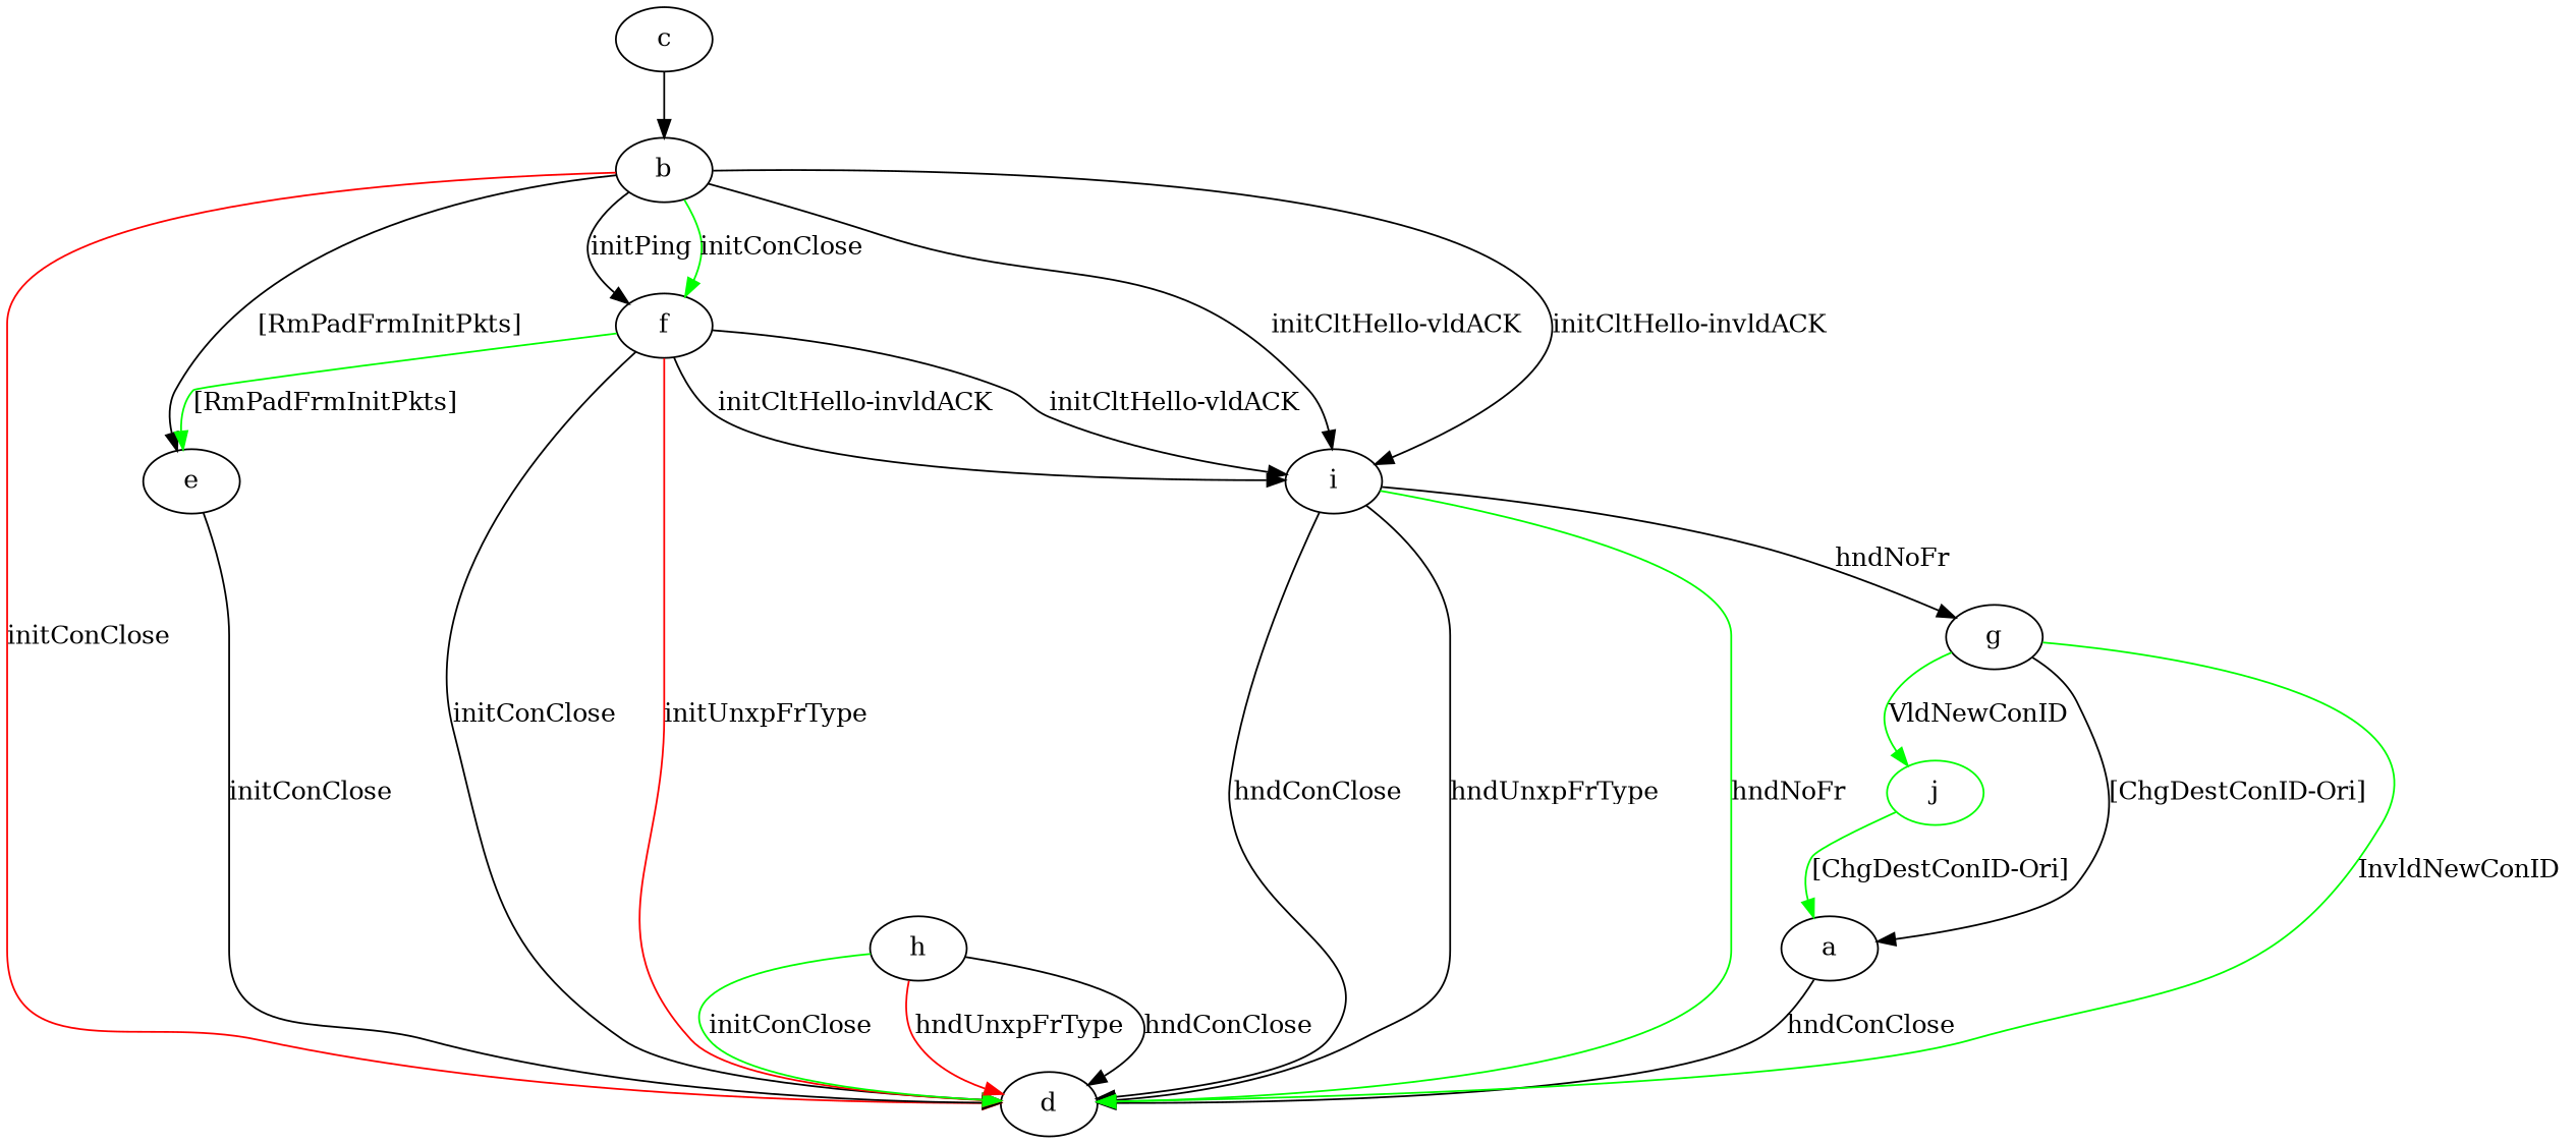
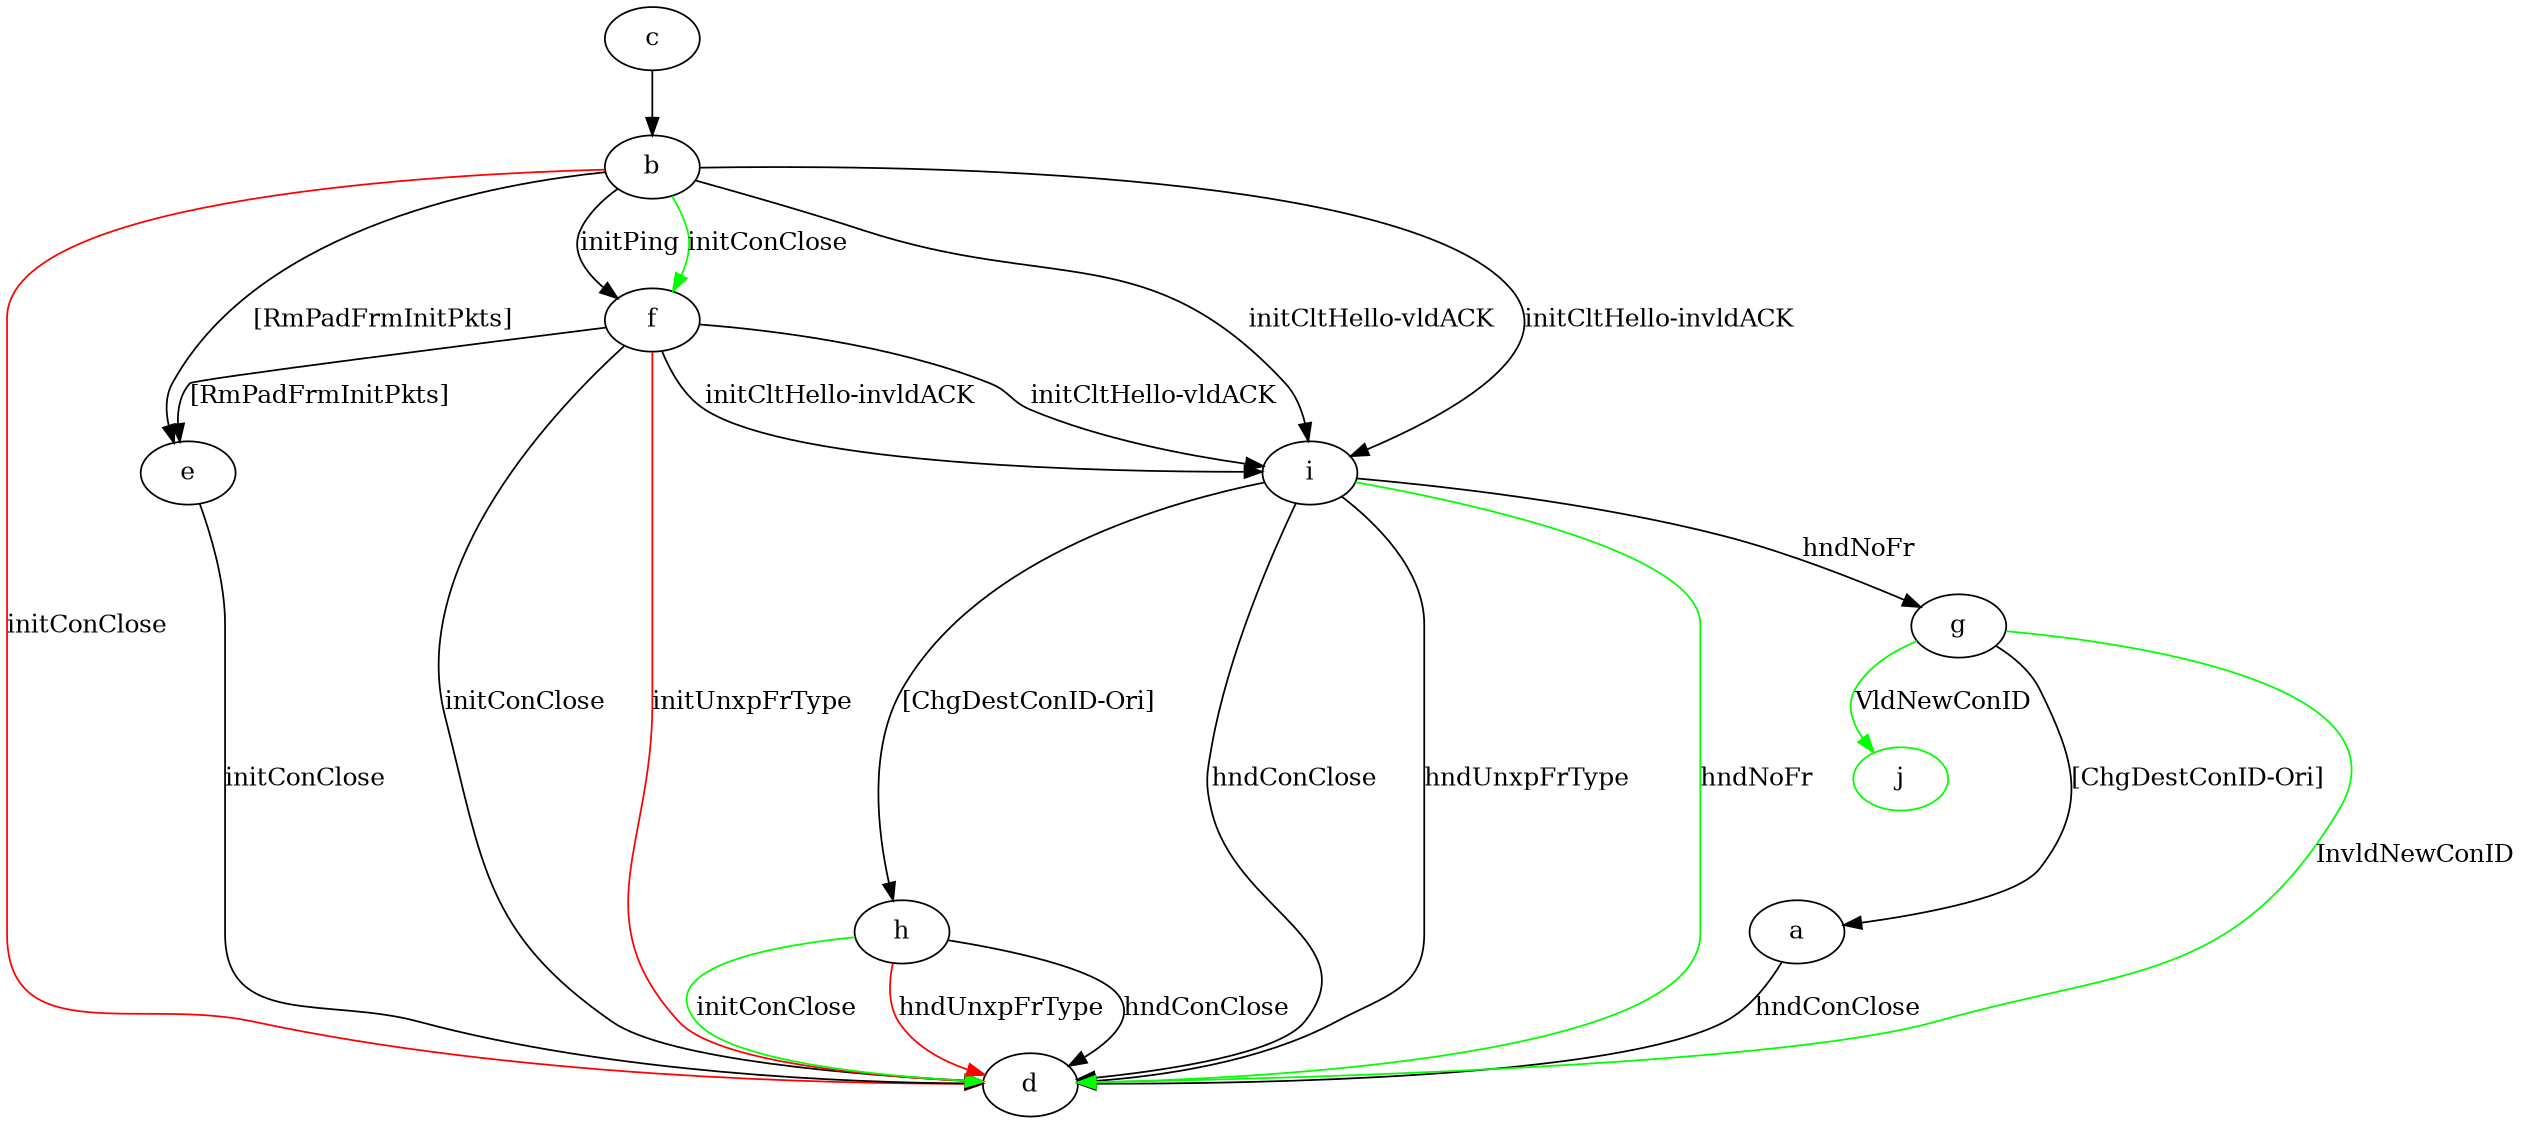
  digraph {
    a
    d
    b
    e
    f
    i
    g
    h
    j [color=green]
    c
    a -> d [label="hndConClose "]
    b -> d [color=red label="initConClose "]
    b -> e [label="[RmPadFrmInitPkts] "]
    b -> f [label="initPing "]
    b -> f [color=green label="initConClose "]
    b -> i [label="initCltHello-vldACK "]
    b -> i [label="initCltHello-invldACK "]
    e -> d [label="initConClose "]
    f -> d [label="initConClose "]
    f -> d [color=red label="initUnxpFrType "]
-   f -> e [color=green label="[RmPadFrmInitPkts] "]
+   f -> e [color=black label="[RmPadFrmInitPkts] "]
    f -> i [label="initCltHello-vldACK "]
    f -> i [label="initCltHello-invldACK "]
    i -> d [label="hndConClose "]
    i -> d [label="hndUnxpFrType "]
    i -> d [color=green label="hndNoFr "]
    i -> g [label="hndNoFr "]
+   i -> h [label="[ChgDestConID-Ori] "]
    g -> a [label="[ChgDestConID-Ori] "]
    g -> d [color=green label="InvldNewConID "]
    g -> j [color=green label="VldNewConID "]
    h -> d [label="hndConClose "]
    h -> d [color=green label="initConClose "]
    h -> d [color=red label="hndUnxpFrType "]
-   j -> a [color=green label="[ChgDestConID-Ori] "]
    c -> b
  }
